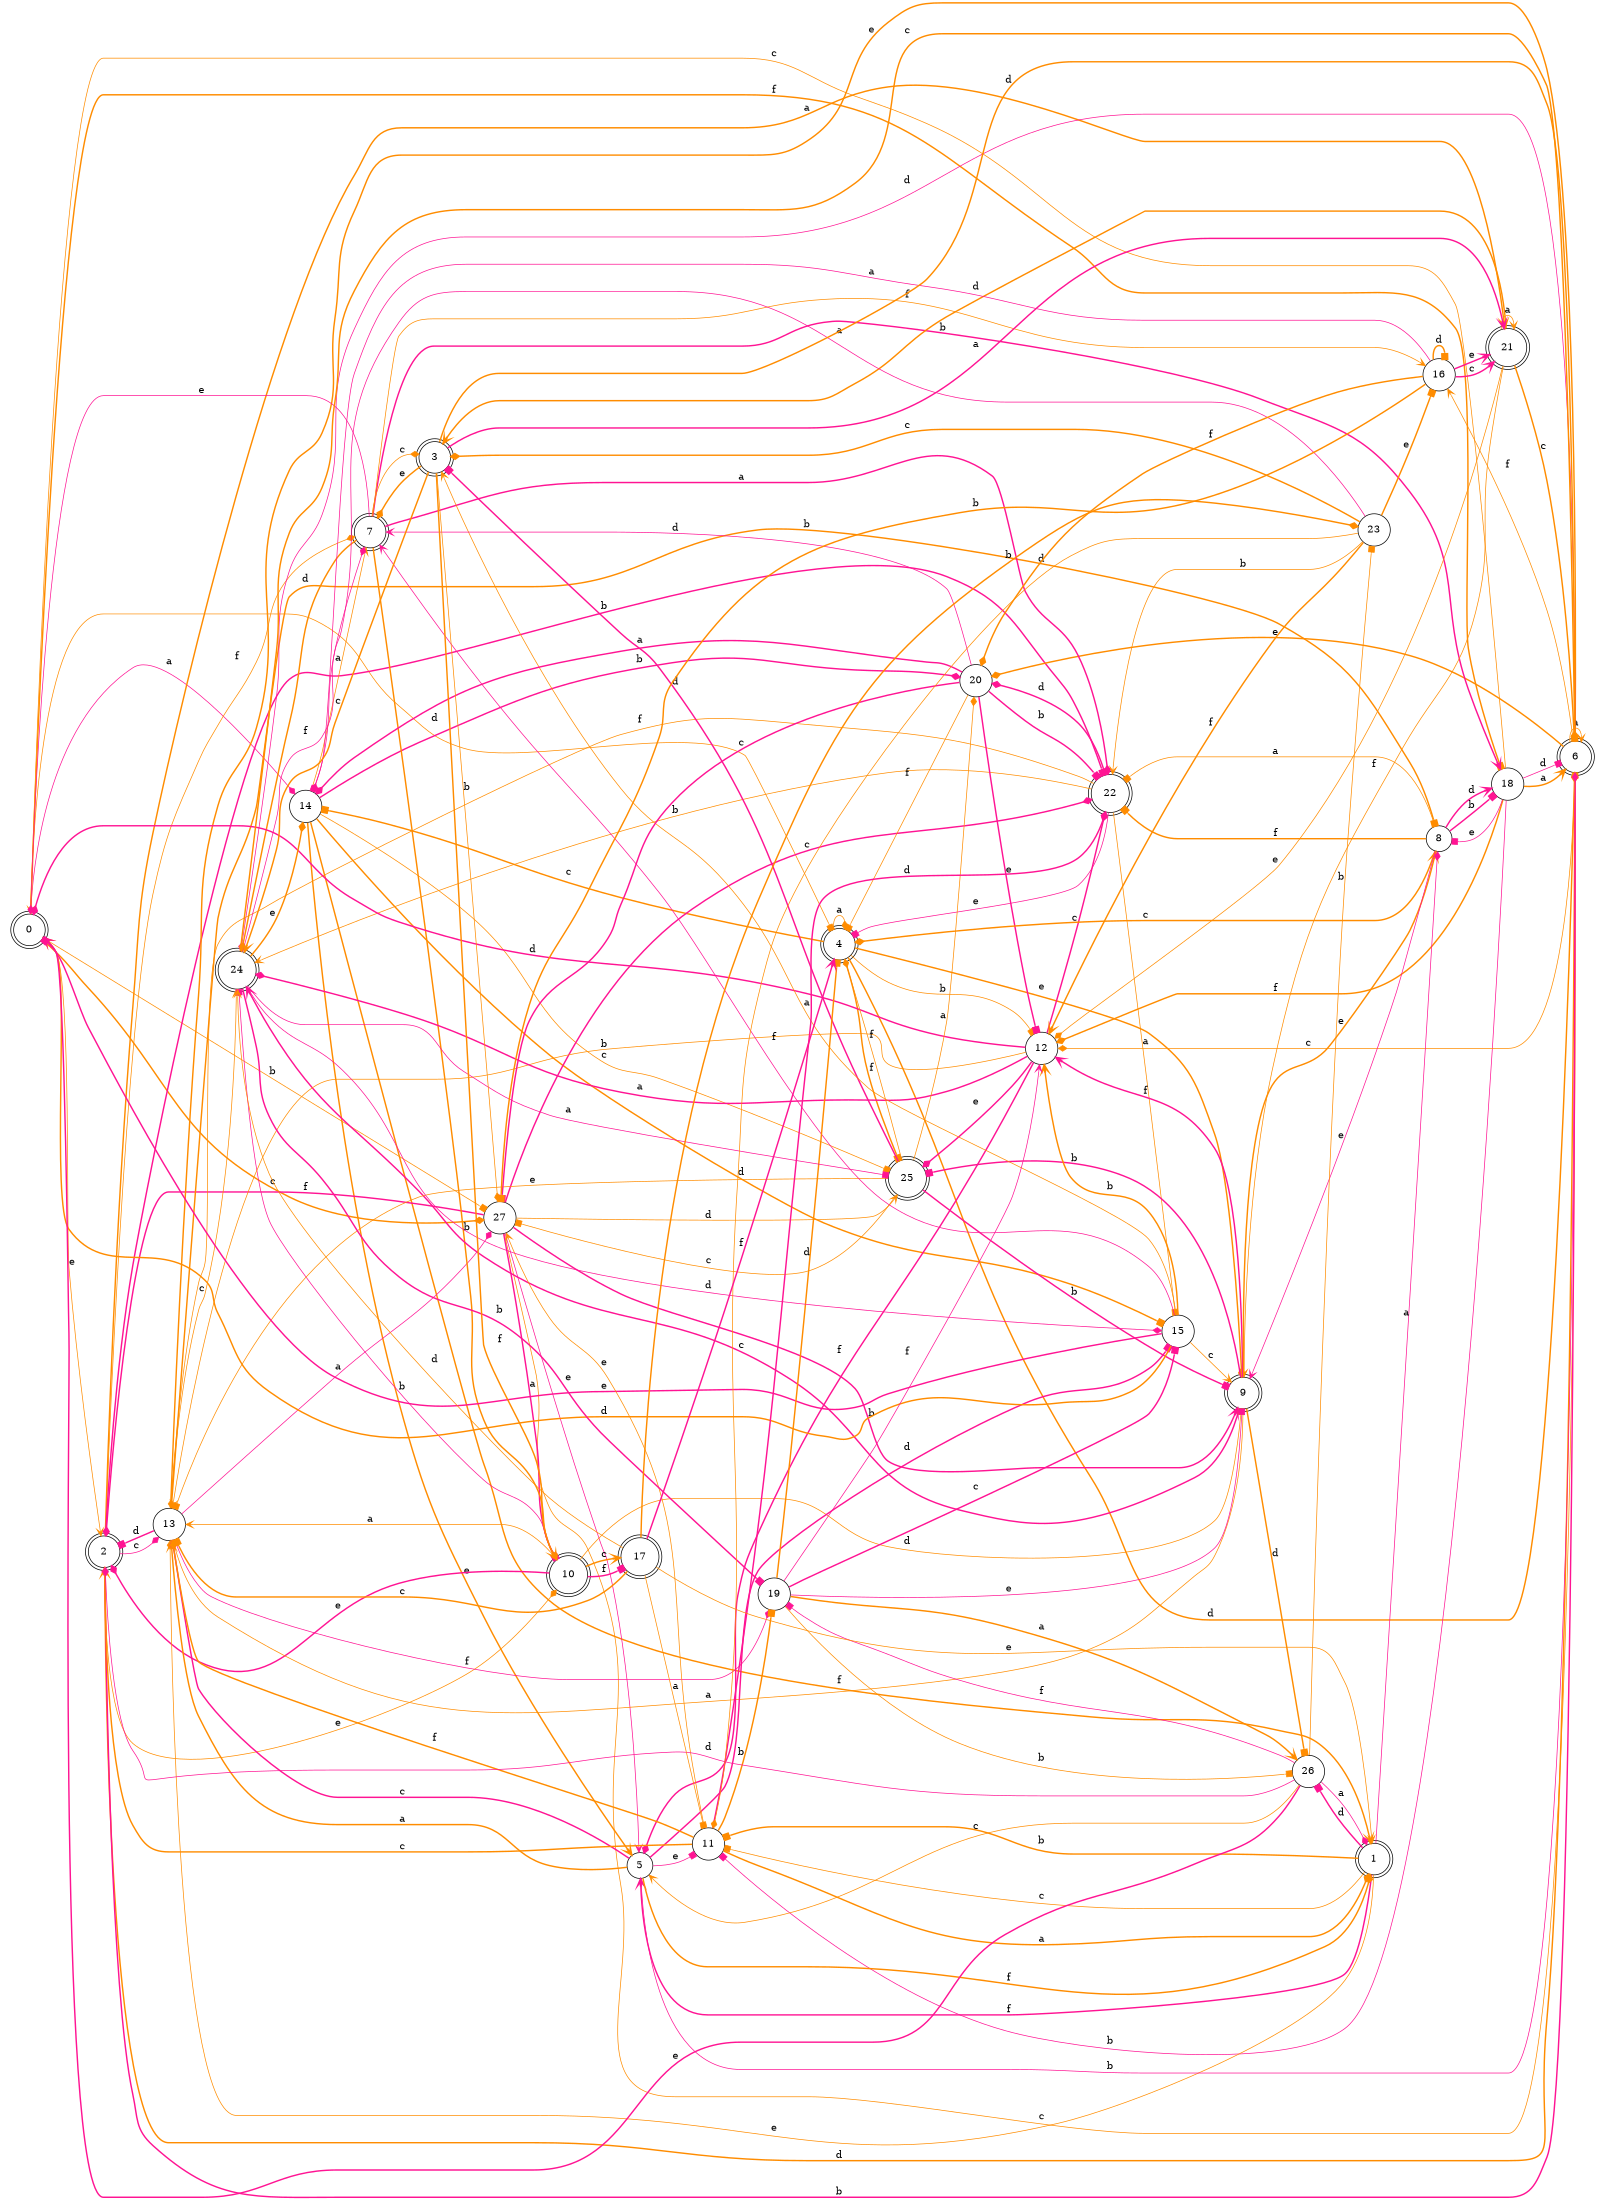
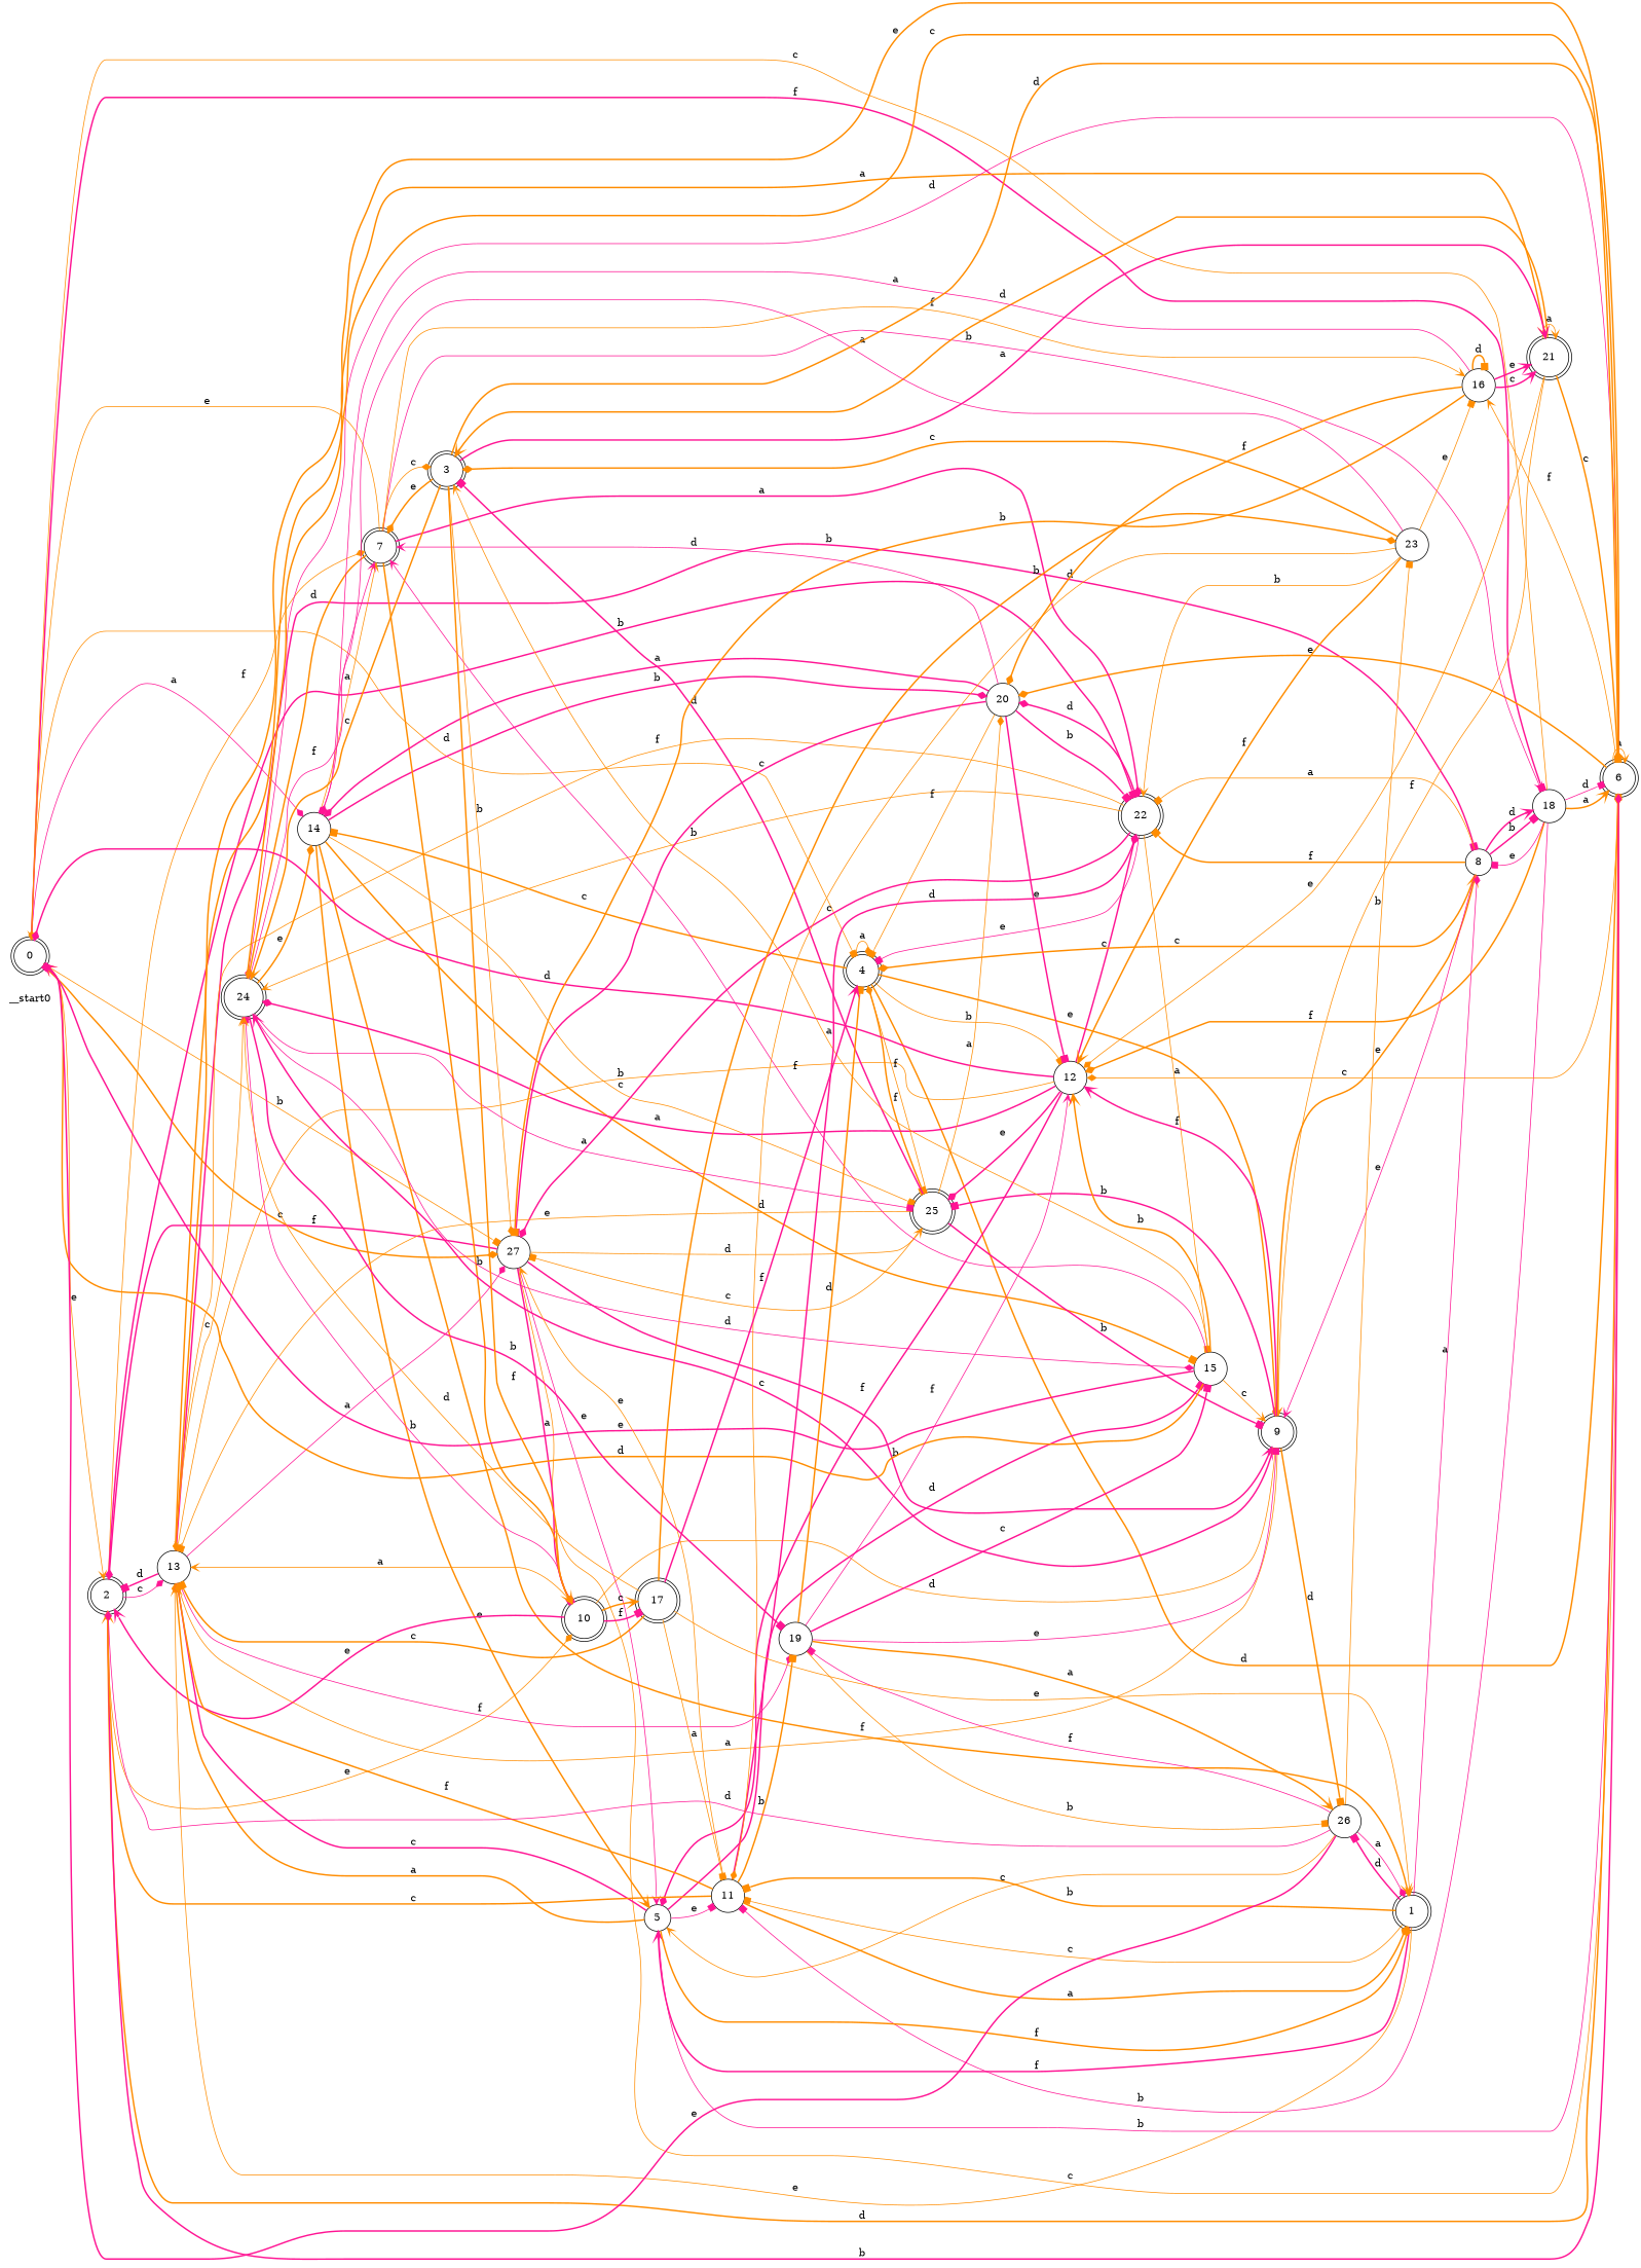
  digraph {
    rankdir=LR
    node [shape=doublecircle color=black fillcolor=white style="rounded,filled"]
    edge [arrowhead=diamond color=darkorange style=bold]
+   __start0 [shape=none color="" fillcolor="" style=""]
    n2 [label=0]
    n3 [label=2]
    n4 [label=4]
    n5 [label=14 shape=circle style=filled]
    n6 [label=18 shape=circle style=filled]
    n7 [label=27 shape=circle style=filled]
    n8 [label=13 shape=circle style=filled]
    n9 [label=6]
    n10 [label=7]
    n11 [label=10]
    n12 [label=21]
    n13 [label=22]
    n14 [label=9]
    n15 [label=12 shape=circle style=filled]
    n16 [label=25]
    n17 [label=1]
    n18 [label=5 shape=circle style=filled]
    n19 [label=15 shape=circle style=filled]
    n20 [label=20 shape=circle style=filled]
    n21 [label=8 shape=circle style=filled]
    n22 [label=11 shape=circle style=filled]
    n23 [label=26 shape=circle style=filled]
    n24 [label=19 shape=circle style=filled]
    n25 [label=24]
    n26 [label=23 shape=circle style=filled]
    n27 [label=16 shape=circle style=filled]
    n28 [label=3]
    n29 [label=17]
    n2 -> n3 [arrowhead=vee label=e style=solid]
    n2 -> n4 [arrowhead=box label=d style=solid]
    n2 -> n5 [color=deeppink label=a style=solid]
-   n2 -> n6 [arrowhead=box label=f]
+   n2 -> n6 [arrowhead=box color=deeppink label=f]
    n2 -> n7 [arrowhead=box label=b style=solid]
    n2 -> n7 [label=c]
    n3 -> n8 [color=deeppink label=c style=solid]
    n3 -> n9 [label=d]
    n3 -> n10 [label=f style=solid]
    n3 -> n11 [label=e style=solid]
-   n3 -> n12 [arrowhead=vee label=a]
+   n8 -> n12 [arrowhead=vee label=a]
    n3 -> n13 [arrowhead=box color=deeppink label=b]
    n4 -> n4 [label=a style=solid]
    n4 -> n5 [arrowhead=box label=c]
    n4 -> n9 [label=d]
    n4 -> n14 [label=e]
    n4 -> n15 [arrowhead=box label=b style=solid]
    n4 -> n16 [arrowhead=box label=f]
    n5 -> n10 [arrowhead=vee label=a style=solid]
    n5 -> n16 [arrowhead=box label=c style=solid]
    n5 -> n17 [arrowhead=vee label=f]
    n5 -> n18 [arrowhead=vee label=e]
    n5 -> n19 [arrowhead=box label=d]
    n5 -> n20 [color=deeppink label=b]
    n6 -> n2 [arrowhead=vee label=c style=solid]
    n6 -> n9 [arrowhead=vee label=a]
    n6 -> n9 [arrowhead=box color=deeppink label=d style=solid]
    n6 -> n15 [label=f]
    n6 -> n21 [arrowhead=box color=deeppink label=e style=solid]
    n6 -> n22 [arrowhead=box color=deeppink label=b style=solid]
    n7 -> n3 [color=deeppink label=f]
    n7 -> n9 [arrowhead=box label=c style=solid]
    n7 -> n11 [arrowhead=box color=deeppink label=a]
    n7 -> n14 [arrowhead=vee color=deeppink label=b]
    n7 -> n16 [arrowhead=vee label=d style=solid]
    n7 -> n18 [arrowhead=vee color=deeppink label=e style=solid]
    n8 -> n3 [arrowhead=box color=deeppink label=d]
    n8 -> n7 [color=deeppink label=a style=solid]
    n8 -> n9 [label=e]
-   n8 -> n21 [arrowhead=box label=b]
+   n8 -> n21 [arrowhead=box color=deeppink label=b]
    n8 -> n24 [color=deeppink label=f style=solid]
    n8 -> n25 [arrowhead=vee label=c style=solid]
    n9 -> n3 [color=deeppink label=b]
    n9 -> n9 [arrowhead=vee label=a style=solid]
    n9 -> n15 [label=c style=solid]
    n9 -> n20 [label=e]
    n9 -> n25 [color=deeppink label=d style=solid]
    n9 -> n27 [arrowhead=vee label=f style=solid]
-   n10 -> n2 [color=deeppink label=e style=solid]
-   n10 -> n6 [arrowhead=vee color=deeppink label=b]
+   n10 -> n2 [label=e style=solid]
+   n10 -> n6 [arrowhead=vee color=deeppink label=b style=solid]
    n10 -> n11 [label=b]
    n10 -> n13 [color=deeppink label=a]
    n10 -> n25 [label=d]
    n10 -> n27 [arrowhead=vee label=f style=solid]
    n10 -> n28 [label=c style=solid]
-   n11 -> n3 [color=deeppink label=e]
+   n11 -> n3 [arrowhead=vee color=deeppink label=e]
    n11 -> n8 [arrowhead=vee label=a style=solid]
    n11 -> n14 [arrowhead=box label=d style=solid]
    n11 -> n25 [arrowhead=box color=deeppink label=b style=solid]
    n11 -> n29 [arrowhead=vee label=c]
    n11 -> n29 [arrowhead=box color=deeppink label=f]
    n12 -> n9 [label=c]
    n12 -> n12 [arrowhead=vee label=a style=solid]
    n12 -> n14 [arrowhead=vee label=f style=solid]
    n12 -> n15 [label=e style=solid]
    n12 -> n28 [arrowhead=vee label=d]
    n13 -> n4 [arrowhead=box color=deeppink label=e style=solid]
-   n7 -> n13 [color=deeppink label=c]
+   n13 -> n7 [color=deeppink label=c]
    n13 -> n8 [label=f style=solid]
    n13 -> n19 [arrowhead=box label=a style=solid]
    n13 -> n20 [color=deeppink label=d]
    n13 -> n25 [arrowhead=vee label=b style=solid]
    n14 -> n8 [arrowhead=box label=a style=solid]
    n14 -> n15 [arrowhead=vee color=deeppink label=f]
    n14 -> n16 [arrowhead=box color=deeppink label=b]
    n14 -> n21 [arrowhead=vee label=e]
    n14 -> n23 [arrowhead=box label=d]
    n14 -> n25 [arrowhead=vee color=deeppink label=c]
    n15 -> n2 [color=deeppink label=d]
    n15 -> n8 [arrowhead=vee label=b style=solid]
    n15 -> n13 [color=deeppink label=c]
    n15 -> n16 [color=deeppink label=e]
    n15 -> n18 [color=deeppink label=f]
    n15 -> n25 [color=deeppink label=a]
    n16 -> n4 [label=f style=solid]
    n16 -> n7 [arrowhead=box label=c style=solid]
    n16 -> n8 [arrowhead=box label=e style=solid]
    n16 -> n14 [arrowhead=box color=deeppink label=b]
    n16 -> n20 [label=a style=solid]
    n16 -> n28 [arrowhead=box color=deeppink label=d]
    n17 -> n8 [label=e style=solid]
    n17 -> n18 [arrowhead=vee color=deeppink label=f]
    n17 -> n21 [color=deeppink label=a style=solid]
    n17 -> n22 [arrowhead=box label=b]
    n17 -> n22 [arrowhead=box label=c style=solid]
    n17 -> n23 [arrowhead=box color=deeppink label=d]
    n18 -> n8 [arrowhead=vee label=a]
    n18 -> n8 [color=deeppink label=c]
    n18 -> n9 [color=deeppink label=b style=solid]
    n18 -> n17 [label=f]
    n18 -> n19 [arrowhead=box color=deeppink label=d]
    n18 -> n22 [arrowhead=box color=deeppink label=e style=solid]
    n19 -> n2 [arrowhead=vee label=d]
    n19 -> n2 [arrowhead=box color=deeppink label=e]
    n19 -> n10 [arrowhead=vee color=deeppink label=f style=solid]
    n19 -> n14 [arrowhead=vee label=c style=solid]
    n19 -> n15 [arrowhead=vee label=b]
    n19 -> n28 [arrowhead=vee label=a style=solid]
    n20 -> n4 [arrowhead=box label=f style=solid]
    n20 -> n5 [color=deeppink label=a]
    n20 -> n7 [arrowhead=box color=deeppink label=c]
    n20 -> n10 [arrowhead=vee color=deeppink label=d style=solid]
    n20 -> n13 [arrowhead=box color=deeppink label=b]
    n20 -> n15 [arrowhead=box color=deeppink label=e]
    n21 -> n4 [label=c]
    n21 -> n6 [arrowhead=box color=deeppink label=b]
    n21 -> n6 [arrowhead=vee color=deeppink label=d]
    n21 -> n13 [arrowhead=box label=a style=solid]
    n21 -> n13 [arrowhead=box label=f]
    n21 -> n14 [arrowhead=vee color=deeppink label=e style=solid]
    n22 -> n3 [arrowhead=vee label=c]
    n22 -> n7 [arrowhead=vee label=e style=solid]
    n22 -> n8 [label=f]
    n22 -> n13 [color=deeppink label=d]
    n22 -> n17 [label=a]
    n22 -> n24 [arrowhead=box label=b]
    n23 -> n2 [arrowhead=vee color=deeppink label=e]
    n23 -> n3 [color=deeppink label=d style=solid]
    n23 -> n17 [color=deeppink label=a style=solid]
    n23 -> n18 [arrowhead=vee label=c style=solid]
    n23 -> n24 [arrowhead=box color=deeppink label=f style=solid]
    n23 -> n26 [arrowhead=box label=b style=solid]
    n24 -> n4 [arrowhead=box label=d]
    n24 -> n14 [arrowhead=box color=deeppink label=e style=solid]
    n24 -> n15 [arrowhead=vee color=deeppink label=f style=solid]
    n24 -> n19 [arrowhead=box color=deeppink label=c]
    n24 -> n23 [arrowhead=vee label=a]
    n24 -> n23 [arrowhead=box label=b style=solid]
    n25 -> n5 [label=e]
    n25 -> n9 [arrowhead=box label=c]
-   n25 -> n10 [color=deeppink label=f style=solid]
+   n25 -> n10 [arrowhead=vee color=deeppink label=f style=solid]
    n25 -> n16 [arrowhead=box color=deeppink label=a style=solid]
    n25 -> n19 [color=deeppink label=d style=solid]
    n25 -> n24 [arrowhead=box color=deeppink label=b]
    n26 -> n5 [arrowhead=box color=deeppink label=a style=solid]
    n26 -> n13 [arrowhead=vee label=b style=solid]
    n26 -> n15 [arrowhead=vee label=f]
    n26 -> n22 [label=d style=solid]
-   n26 -> n27 [arrowhead=box label=e]
+   n26 -> n27 [arrowhead=box label=e style=solid]
    n26 -> n28 [label=c]
    n27 -> n5 [color=deeppink label=a style=solid]
    n27 -> n7 [arrowhead=box label=b]
    n27 -> n12 [arrowhead=vee color=deeppink label=c]
    n27 -> n12 [arrowhead=vee color=deeppink label=e]
    n27 -> n20 [label=f]
    n27 -> n27 [arrowhead=box label=d]
    n28 -> n7 [label=b style=solid]
    n28 -> n9 [label=d]
    n28 -> n10 [label=e]
    n28 -> n11 [arrowhead=vee label=f]
    n28 -> n12 [arrowhead=vee color=deeppink label=a]
    n28 -> n25 [arrowhead=vee label=c]
    n29 -> n4 [arrowhead=vee color=deeppink label=f]
    n29 -> n8 [arrowhead=box label=c]
    n29 -> n17 [arrowhead=vee label=e style=solid]
    n29 -> n22 [arrowhead=box label=a style=solid]
    n29 -> n25 [arrowhead=vee label=d style=solid]
    n29 -> n26 [label=b]
  }
